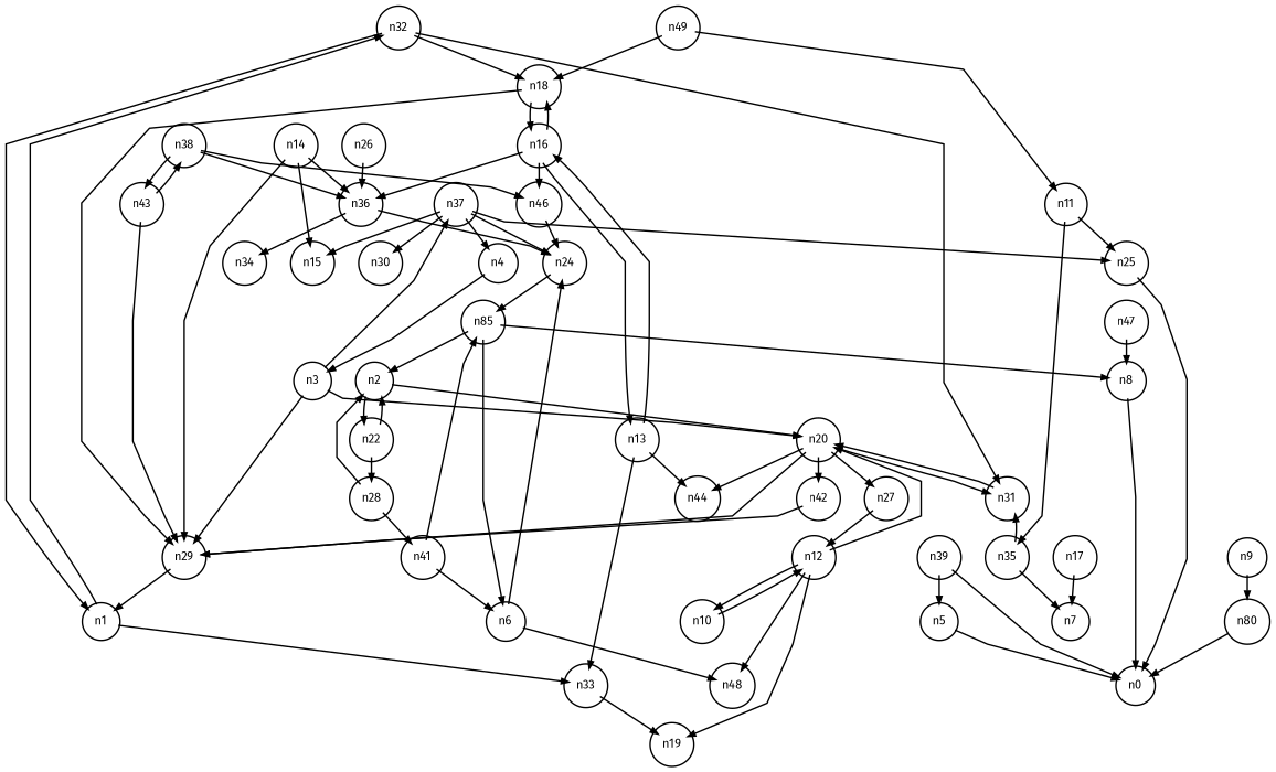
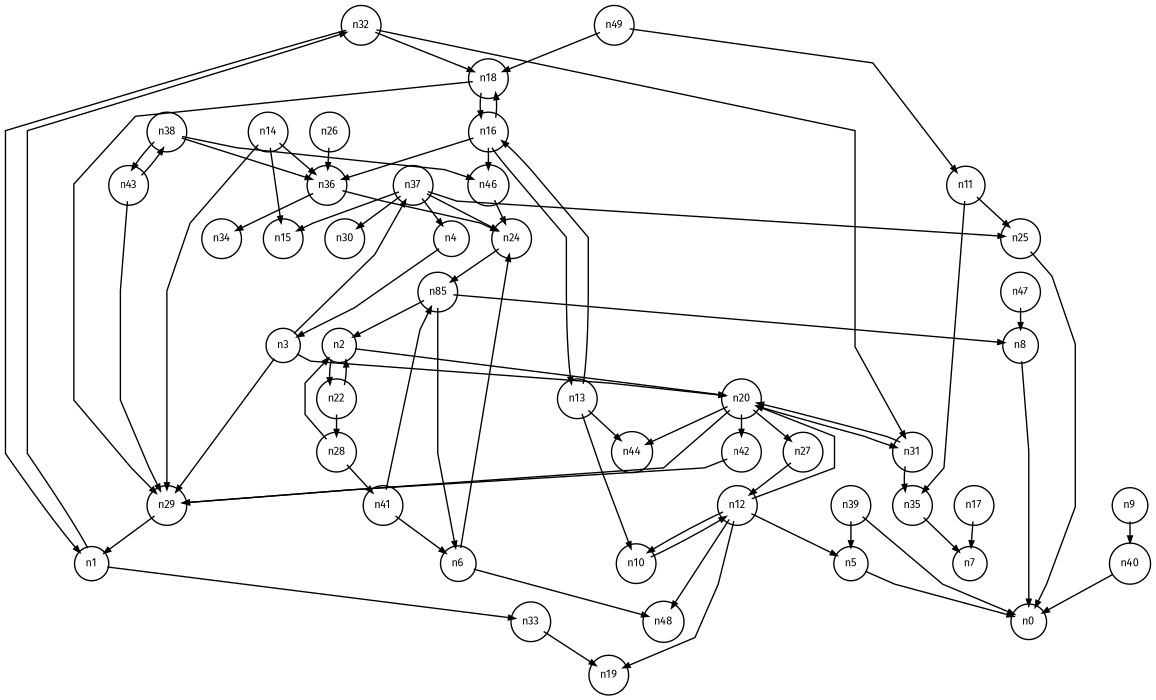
  digraph {
    fontname="Fira Sans"
    fontsize=8
    nodesep=0.22
    nodesize=0.16
    ranksep=0.22
    splines=polyline
    node [fixedsize=shape fontname="Fira Sans" fontsize=8 shape=circle]
    edge [arrowsize=0.5 fontname="Fira Sans"]
    n32 [width=0.32]
    n18 [width=0.32]
    n31 [width=0.32]
    n1 [width=0.32]
    n29 [width=0.32]
    n16 [width=0.32]
    n20 [width=0.32]
    n33 [width=0.32]
    n13 [width=0.32]
    n36 [width=0.32]
    n46 [width=0.32]
    n27 [width=0.32]
    n42 [width=0.32]
    n44 [width=0.32]
    n19 [width=0.32]
    n12 [width=0.32]
    n5 [width=0.32]
    n48 [width=0.32]
    n10 [width=0.32]
    n2 [width=0.32]
    n22 [width=0.32]
    n28 [width=0.32]
    n41 [width=0.32]
    n45 [label=n85 width=0.32]
    n6 [width=0.32]
    n3 [width=0.32]
    n37 [width=0.32]
    n4 [width=0.32]
    n15 [width=0.32]
    n24 [width=0.32]
    n25 [width=0.32]
    n30 [width=0.32]
    n0 [width=0.32]
    n8 [width=0.32]
-   n40 [width=0.32 label=n80]
+   n40 [width=0.32]
    n9 [width=0.32]
    n11 [width=0.32]
    n35 [width=0.32]
    n7 [width=0.32]
    n34 [width=0.32]
    n14 [width=0.32]
    n17 [width=0.32]
    n26 [width=0.32]
    n38 [width=0.32]
    n43 [width=0.32]
    n39 [width=0.32]
    n47 [width=0.32]
    n49 [width=0.32]
    n32 -> n18
    n32 -> n31
    n32 -> n1
    n18 -> n29
    n18 -> n16
    n31 -> n20
    n1 -> n32
    n1 -> n33
    n29 -> n1
    n16 -> n18
    n16 -> n13
    n16 -> n36
    n16 -> n46
    n20 -> n31
    n20 -> n29
    n20 -> n27
    n20 -> n42
    n20 -> n44
    n33 -> n19
    n13 -> n16
-   n13 -> n33
+   n13 -> n10
    n13 -> n44
    n36 -> n24
    n36 -> n34
    n46 -> n24
    n27 -> n12
    n42 -> n29
    n12 -> n20
    n12 -> n19
+   n12 -> n5
    n12 -> n48
    n12 -> n10
    n5 -> n0
    n10 -> n12
    n2 -> n20
    n2 -> n22
    n22 -> n2
    n22 -> n28
    n28 -> n2
    n28 -> n41
    n41 -> n45
    n41 -> n6
    n45 -> n2
    n45 -> n6
    n45 -> n8
    n6 -> n48
    n6 -> n24
    n3 -> n29
    n3 -> n20
    n3 -> n37
    n37 -> n4
    n37 -> n15
    n37 -> n24
    n37 -> n25
    n37 -> n30
    n4 -> n3
    n24 -> n45
    n25 -> n0
    n8 -> n0
    n40 -> n0
    n9 -> n40
    n11 -> n25
    n11 -> n35
-   n35 -> n31
+   n31 -> n35
    n35 -> n7
    n14 -> n29
    n14 -> n36
    n14 -> n15
    n17 -> n7
    n26 -> n36
    n38 -> n36
    n38 -> n46
    n38 -> n43
    n43 -> n29
    n43 -> n38
    n39 -> n5
    n39 -> n0
    n47 -> n8
    n49 -> n18
    n49 -> n11
  }
